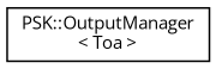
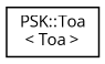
  digraph {
    rankdir=TB
    fontname="Open Sans"
-   n1 [color=black fillcolor=white fontname="Open Sans" fontsize=10 height=0.2 label="PSK::OutputManager\l\< Toa \>" shape=record style=filled width=0.4]
+   n1 [color=black fillcolor=white fontname="Open Sans" fontsize=10 height=0.2 label="PSK::Toa\l\< Toa \>" shape=record style=filled width=0.4]
  }
